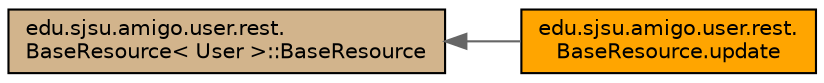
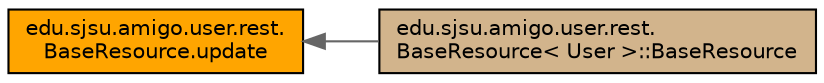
  digraph {
    rankdir=LR
    node [color=black fontname=Helvetica fontsize=10 shape=record style=filled]
    n1 [fillcolor=orange fontcolor=black height=0.2 label="edu.sjsu.amigo.user.rest.\lBaseResource.update" width=0.4]
    n2 [fillcolor=tan height=0.2 label="edu.sjsu.amigo.user.rest.\lBaseResource\< User \>::BaseResource" width=0.4]
-   n2 -> n1 [color=gray40 dir=back fontname=Helvetica fontsize=10 labelfontname=Helvetica labelfontsize=10 style=solid]
+   n1 -> n2 [color=gray40 dir=back fontname=Helvetica fontsize=10 labelfontname=Helvetica labelfontsize=10 style=solid]
  }
